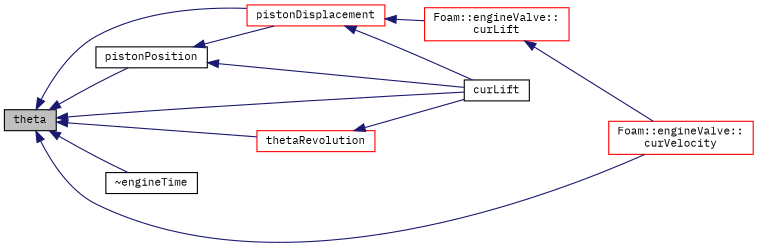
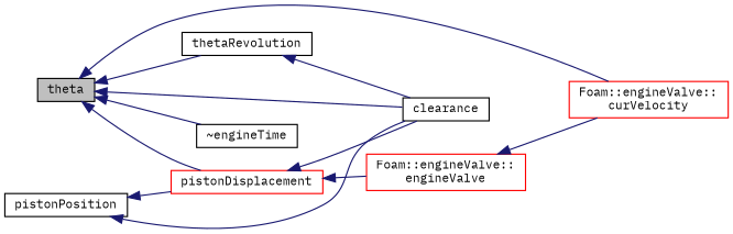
  digraph {
    fontname="IBM Plex Mono"
    rankdir=LR
    node [color=black fontname="IBM Plex Mono" fontsize=10 shape=record]
    edge [color=midnightblue dir=back fontname="IBM Plex Mono" fontsize=10 labelfontname=FreeSans labelfontsize=10 style=solid]
    n1 [fillcolor=grey75 fontcolor=black height=0.2 label=theta style=filled width=0.4]
-   n2 [height=0.2 label=curLift width=0.4]
+   n2 [height=0.2 label=clearance width=0.4]
    n3 [color=red height=0.2 label="Foam::engineValve::\lcurVelocity" width=0.4]
    n4 [color=red height=0.2 label=pistonDisplacement width=0.4]
    n5 [height=0.2 label=pistonPosition width=0.4]
    n6 [height=0.2 label="~engineTime" width=0.4]
-   n7 [color=red height=0.2 label=thetaRevolution width=0.4]
-   n8 [color=red height=0.2 label="Foam::engineValve::\lcurLift" width=0.4]
+   n7 [height=0.2 label=thetaRevolution width=0.4]
+   n8 [color=red height=0.2 label="Foam::engineValve::\lengineValve" width=0.4]
    n1 -> n2
    n1 -> n3
    n1 -> n4
-   n1 -> n5
    n1 -> n6
    n1 -> n7
    n4 -> n2
    n4 -> n8
    n5 -> n2
    n5 -> n4
    n7 -> n2
    n8 -> n3
  }
